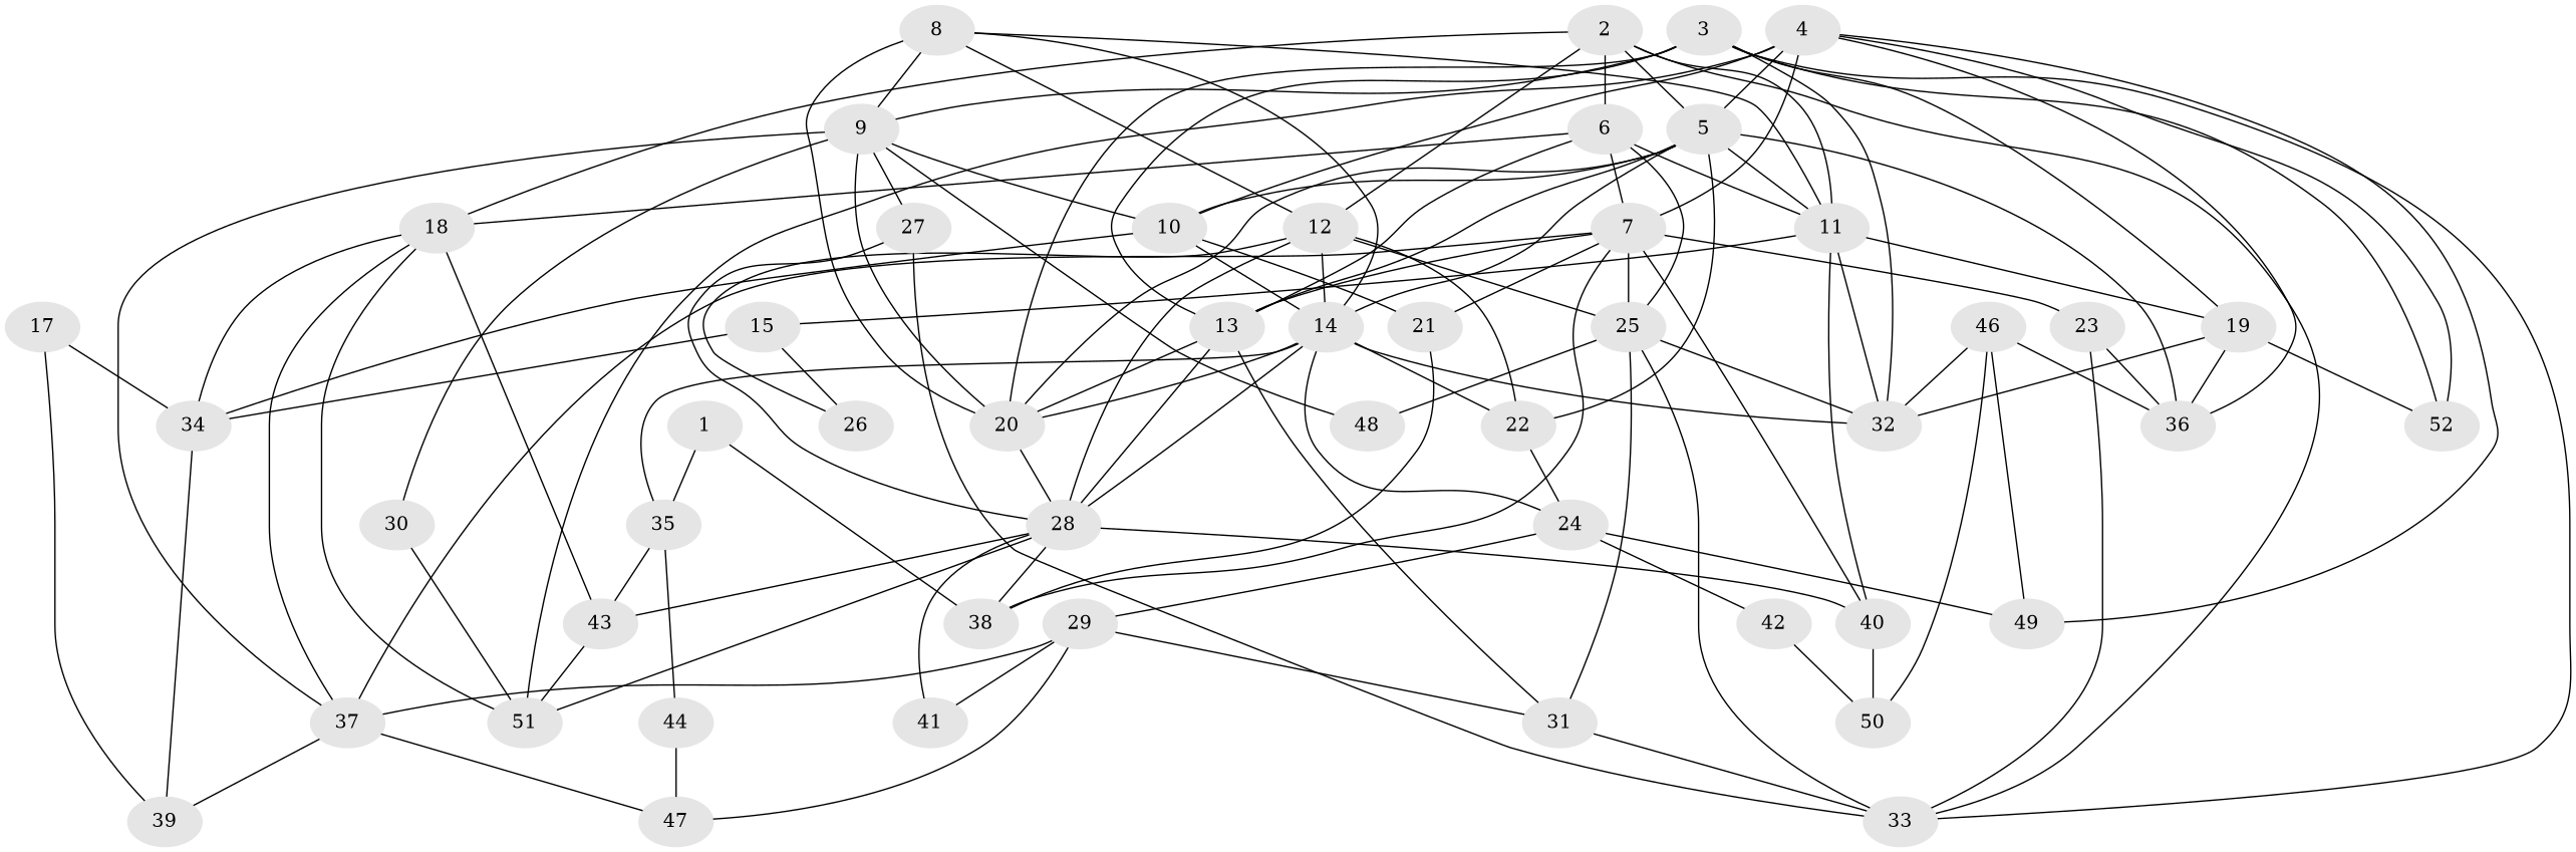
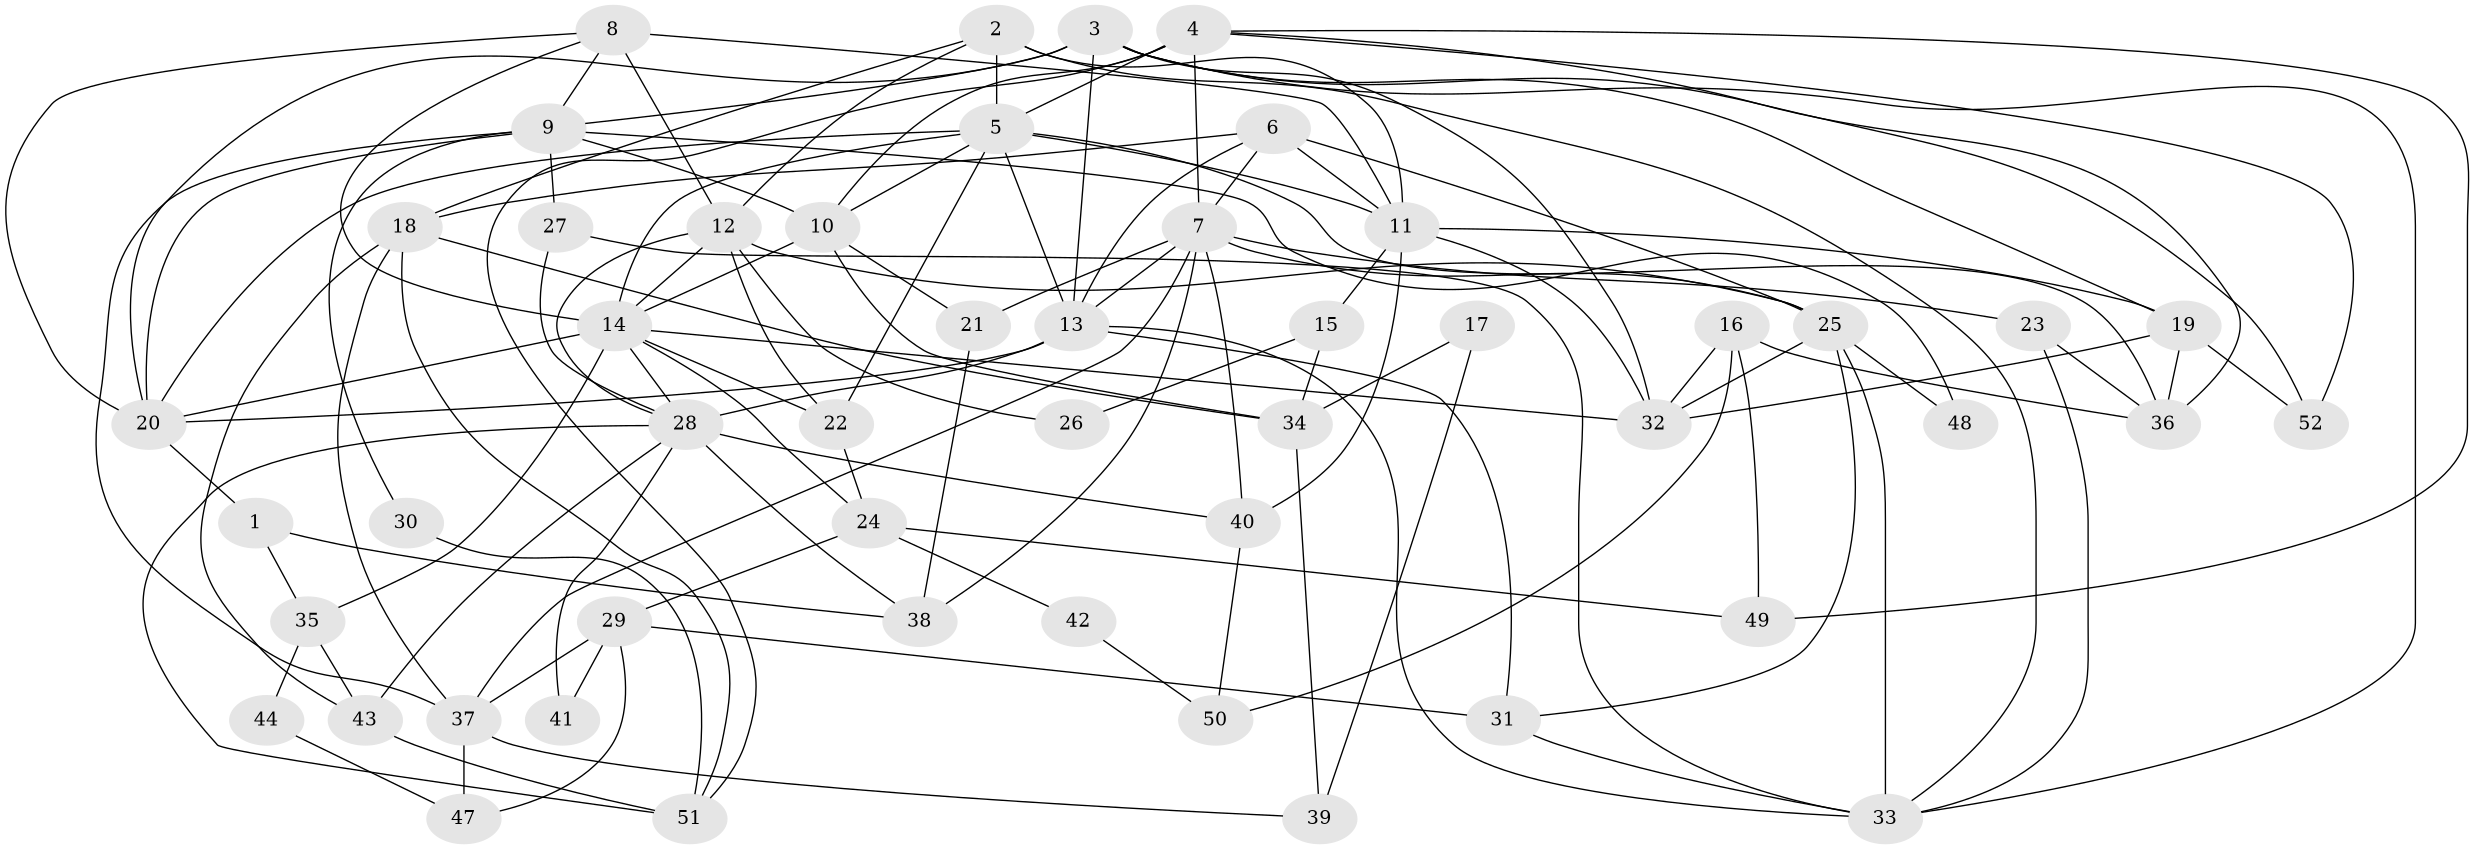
  graph {
    fontname="DejaVu Serif"
    node [color=gray90 fontname="DejaVu Serif" style=filled]
    edge [fontname="DejaVu Serif" weight=1.0]
    1
    35
    38
    43
    44
    2
    5
    6
    11
    12
    18
    33
    13
    20
    10
    36
    14
    22
    7
    25
    19
    32
    40
    15
    26
    28
    51
    37
    34
    3
    9
    52
    27
    30
    48
    31
    4
    49
    21
    23
    24
    39
    47
    50
    8
    41
    29
    42
-   16 [label=46]
+   16
    17
    1 -- 35
    1 -- 38
    35 -- 43
    35 -- 44
    43 -- 51
    44 -- 47
    2 -- 5 [weight=3.0]
-   2 -- 6 [weight=2.0]
    2 -- 11 [weight=3.0]
    2 -- 12 [weight=2.0]
    2 -- 18 [weight=2.0]
    2 -- 33
    5 -- 11
    5 -- 13
    5 -- 20
    5 -- 10
    5 -- 36
    5 -- 14 [weight=2.0]
    5 -- 22
    6 -- 11 [weight=3.0]
    6 -- 18 [weight=2.0]
    6 -- 13
    6 -- 7
    6 -- 25
    11 -- 19
    11 -- 32
    11 -- 40 [weight=2.0]
    11 -- 15 [weight=2.0]
    12 -- 14 [weight=2.0]
    12 -- 22 [weight=2.0]
    12 -- 25
    12 -- 26
    12 -- 28
    18 -- 43
    18 -- 51
    18 -- 37
    18 -- 34
+   13 -- 33
    13 -- 20
    13 -- 28 [weight=3.0]
    13 -- 31
-   20 -- 28
+   20 -- 1
    10 -- 14
    10 -- 34
    10 -- 21
    14 -- 35
    14 -- 20
    14 -- 22
    14 -- 32
    14 -- 28
    14 -- 24
    22 -- 24
    7 -- 38
    7 -- 13
    7 -- 25
    7 -- 40
    7 -- 37
    7 -- 21
    7 -- 23
    25 -- 33
    25 -- 32
    25 -- 48
    25 -- 31
    19 -- 36
    19 -- 32
    19 -- 52
    40 -- 50
    15 -- 26
    15 -- 34
    28 -- 38
    28 -- 43
    28 -- 40
    28 -- 51
    28 -- 41
    37 -- 39
    37 -- 47
    34 -- 39
    3 -- 33
    3 -- 13
    3 -- 20
    3 -- 19
    3 -- 32
    3 -- 9
    3 -- 52
    9 -- 20 [weight=2.0]
    9 -- 10 [weight=2.0]
    9 -- 37
    9 -- 27 [weight=2.0]
    9 -- 30
    9 -- 48
    27 -- 33
    27 -- 28
    30 -- 51
    31 -- 33
    4 -- 5 [weight=6.0]
    4 -- 10
    4 -- 36
    4 -- 7
    4 -- 51
    4 -- 52
    4 -- 49 [weight=2.0]
    21 -- 38
    23 -- 33
    23 -- 36
    24 -- 49
    24 -- 29
    24 -- 42
    8 -- 11
    8 -- 12 [weight=2.0]
    8 -- 20
    8 -- 14
    8 -- 9
    29 -- 37
    29 -- 31
    29 -- 47
    29 -- 41
    42 -- 50
    16 -- 36
    16 -- 32
    16 -- 49
    16 -- 50
    17 -- 34
    17 -- 39
  }
